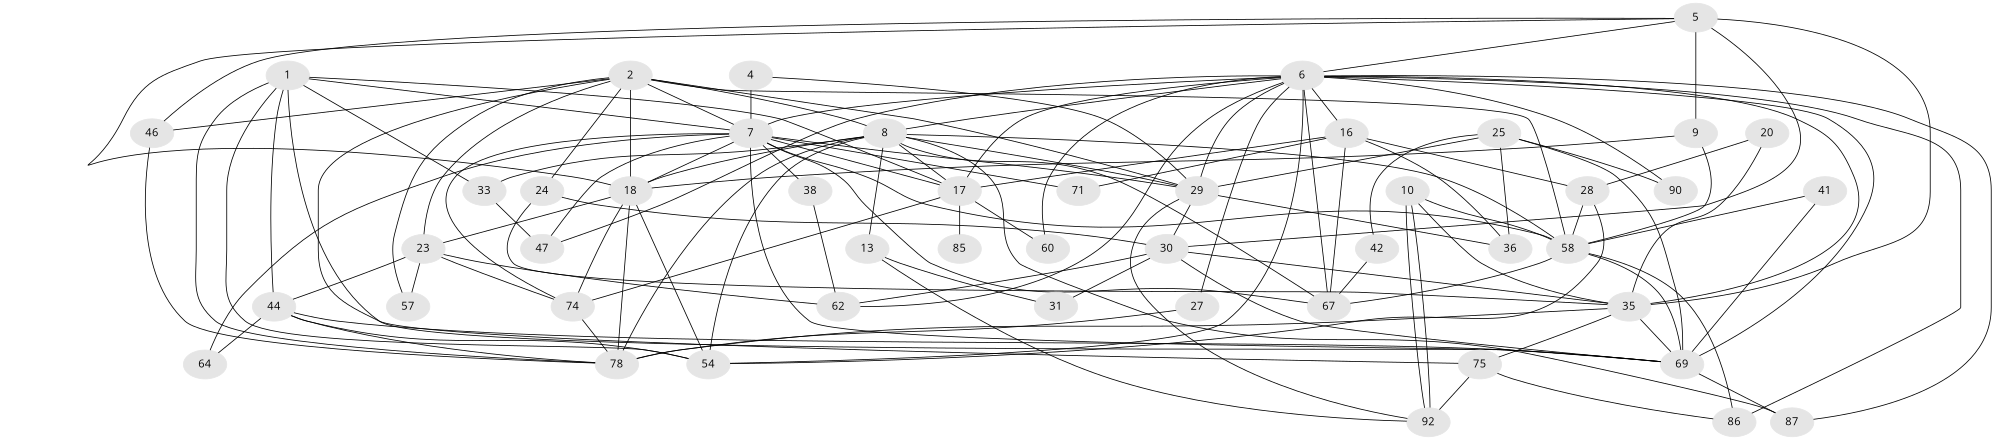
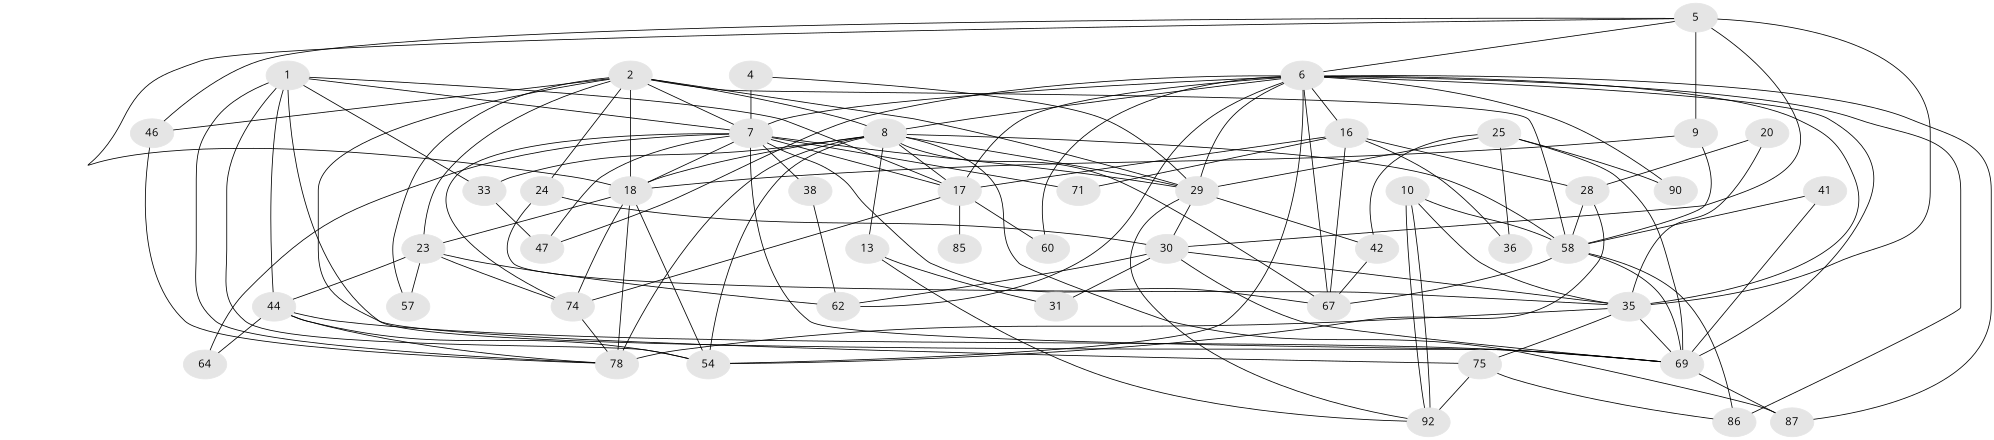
  graph {
    fontname="Open Sans"
    node [color=gray90 fontname="Open Sans" style=filled]
    edge [fontname="Open Sans"]
    1 [super="+15"]
    7 [super="+39+72+21"]
    17 [super="+26"]
    33
    44 [super="+84+68"]
    54 [super="+93"]
    69 [super="+70+91"]
    78 [super="+83"]
    18 [super="+56+63"]
    29 [super="+65"]
    58 [super="+96+97"]
    47
    67 [super="+77"]
    38 [super="+49"]
    64
    71
    74
    60
    85
    87
    2 [super="+22"]
    8 [super="+40+14"]
    23 [super="+86"]
    24
    46
    57
    75
    13
    62
    30 [super="+66+52+32"]
    35 [super="+50"]
    92
    42
    n34 [label=86]
    4
    5 [super="+37"]
    6 [super="+51+12+43"]
    9
    n39 [label=16 super="+45"]
-   27
    90
    31
    28 [super="+53"]
    36
    10
    20
    25 [super="+82"]
    41
    1 -- 7
    1 -- 17
    1 -- 33
    1 -- 44
    1 -- 54
    1 -- 69 [weight=2]
    1 -- 78
    7 -- 17 [weight=2]
    7 -- 69
    7 -- 18
    7 -- 29
-   7 -- 58
    7 -- 47
    7 -- 67
    7 -- 38 [weight=2]
    7 -- 64
    7 -- 71
    7 -- 74
    17 -- 74
    17 -- 60
    17 -- 85 [weight=2]
    33 -- 47
    44 -- 54
    44 -- 69
    44 -- 78
    44 -- 64
    69 -- 87
    18 -- 54
    18 -- 78
    18 -- 74
    18 -- 23
    29 -- 30
    29 -- 92
-   29 -- 36
+   29 -- 42
    58 -- 69
    58 -- 67
    58 -- n34
    38 -- 62
    74 -- 78
    2 -- 7
    2 -- 18
    2 -- 29
    2 -- 58 [weight=2]
    2 -- 8
    2 -- 23
    2 -- 24
    2 -- 46
    2 -- 57
    2 -- 75
    8 -- 17
    8 -- 33
    8 -- 54 [weight=2]
    8 -- 78 [weight=2]
    8 -- 18
    8 -- 29
    8 -- 58
    8 -- 67
    8 -- 87
    8 -- 13
    23 -- 44
    23 -- 74
    23 -- 57
    23 -- 62
    24 -- 30
    24 -- 35
    46 -- 78
    75 -- 92
    75 -- n34
    13 -- 92
    13 -- 31
    30 -- 69
    30 -- 62
    30 -- 35
    30 -- 31
    35 -- 69
    35 -- 78
    35 -- 75
    42 -- 67
    4 -- 7 [weight=2]
    4 -- 29
    5 -- 18
    5 -- 46
    5 -- 30
    5 -- 35 [weight=2]
    5 -- 6
    5 -- 9
    6 -- 7
    6 -- 17 [weight=2]
    6 -- 54
    6 -- 69 [weight=3]
    6 -- 29
    6 -- 47
    6 -- 67
    6 -- 60
    6 -- 87
    6 -- 8
    6 -- 62
    6 -- 35
    6 -- n34 [weight=2]
    6 -- n39
-   6 -- 27
    6 -- 90
    9 -- 18
    9 -- 58
    n39 -- 17
    n39 -- 67
    n39 -- 71
    n39 -- 28
    n39 -- 36
-   27 -- 78
    28 -- 54
    28 -- 58 [weight=2]
    10 -- 58
    10 -- 35
    10 -- 92
    10 -- 92
    20 -- 35
    20 -- 28
    25 -- 69 [weight=2]
    25 -- 29
    25 -- 42
    25 -- 90
    25 -- 36
    41 -- 69
    41 -- 58
  }
